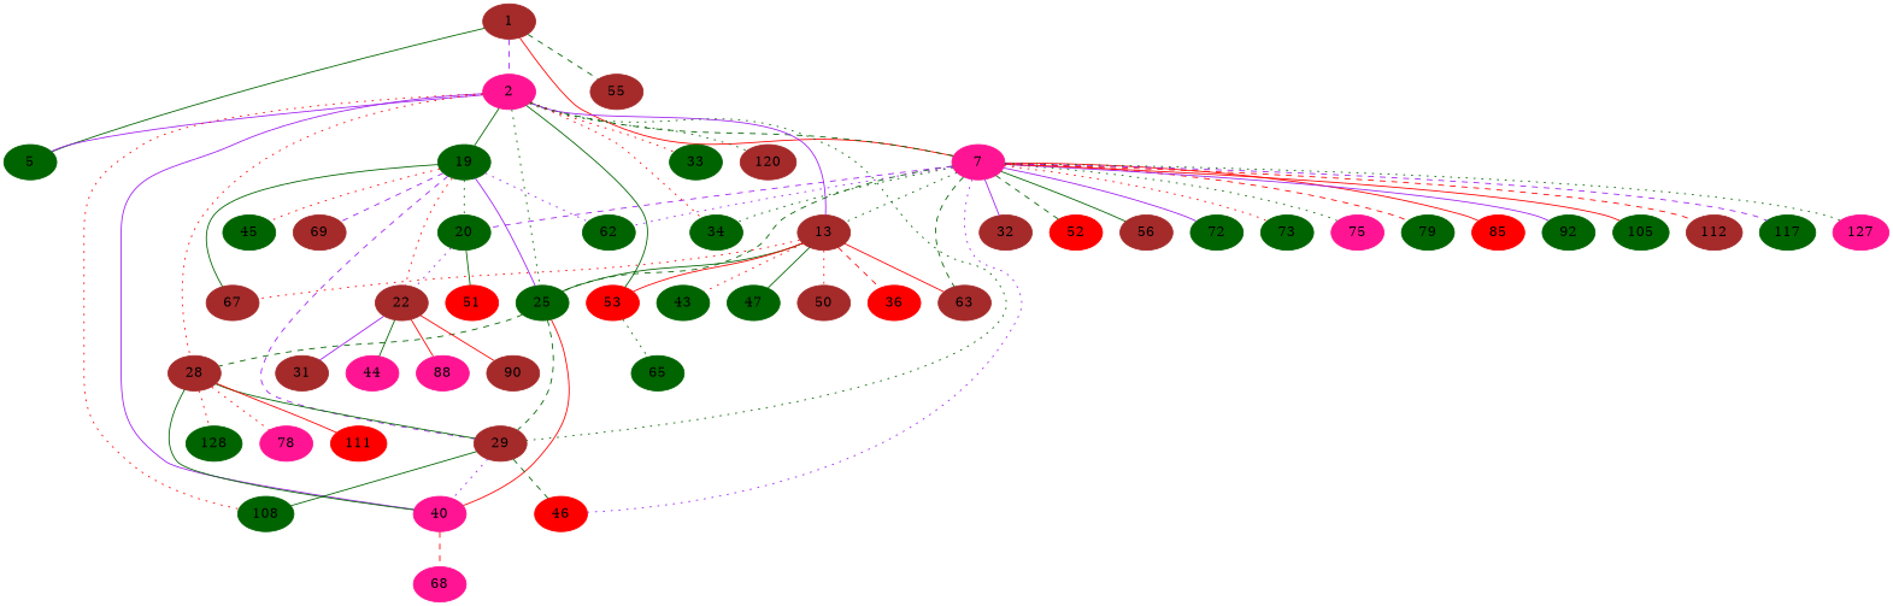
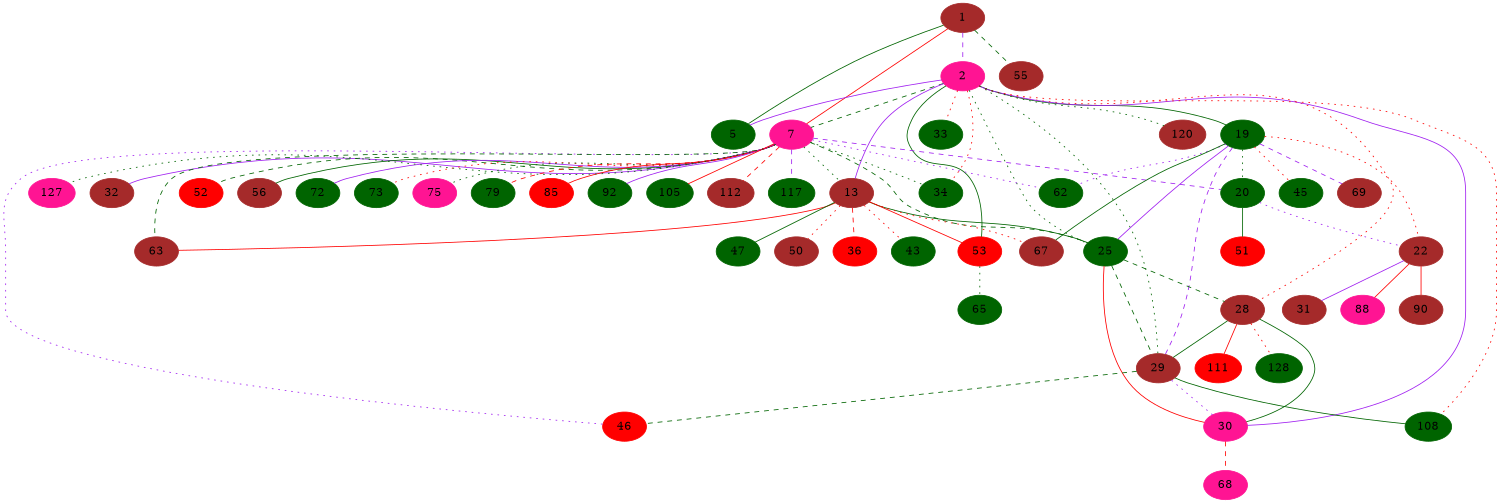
  graph {
    node [color=darkgreen style=filled]
    edge [color=darkgreen style=solid]
    1 [color=brown super="+6+106+4"]
    2 [color=deeppink super="+3+83"]
    5 [super="+35+101+124+91"]
    7 [color=deeppink super="+16+9+77+97+81+12+11+59+64+8+61"]
    55 [color=brown]
    13 [color=brown super="+17+15+116+104+48+58+14"]
    19 [super="+103+98+80+23+24"]
    25 [super="+27+57"]
    28 [color=brown]
    29 [color=brown]
-   30 [color=deeppink super="+39" label=40]
+   30 [color=deeppink super="+39"]
    33
    34 [super="+115"]
    53 [color=red]
    108
    120 [color=brown]
    20 [super="+42+21"]
    32 [color=brown]
    46 [color=red]
    52 [color=red]
    56 [color=brown]
    62 [super="+66"]
    63 [color=brown]
    72
    73
    75 [color=deeppink]
    79
    85 [color=red]
    92 [super="+107+114"]
    105
    112 [color=brown]
    117
    127 [color=deeppink]
    36 [color=red]
    43
    47
    50 [color=brown]
    67 [color=brown super="+119"]
    22 [color=brown]
    45
    69 [color=brown]
-   78 [color=deeppink]
    111 [color=red]
    128
    68 [color=deeppink]
    65
    51 [color=red]
    31 [color=brown]
-   44 [color=deeppink super="+54"]
    n50 [color=deeppink label=88]
    90 [color=brown]
    1 -- 2 [color=purple style=dashed weight=6]
    1 -- 5 [weight=3]
    1 -- 7 [color=red]
    1 -- 55 [style=dashed]
    2 -- 5 [color=purple weight=2]
    2 -- 7 [style=dashed]
    2 -- 13 [color=purple]
    2 -- 19
    2 -- 25 [style=dotted weight=2]
    2 -- 28 [color=red style=dotted]
    2 -- 29 [style=dotted]
    2 -- 30 [color=purple weight=2]
    2 -- 33 [color=red style=dotted]
    2 -- 34 [color=red style=dotted]
    2 -- 53
    2 -- 108 [color=red style=dotted]
    2 -- 120 [style=dotted]
    7 -- 13 [style=dotted weight=5]
    7 -- 25 [style=dashed]
    7 -- 34 [style=dotted]
    7 -- 20 [color=purple style=dashed weight=2]
    7 -- 32 [color=purple weight=2]
    7 -- 46 [color=purple style=dotted]
    7 -- 52 [style=dashed]
    7 -- 56
    7 -- 62 [color=purple style=dotted]
    7 -- 63 [style=dashed weight=2]
    7 -- 72 [color=purple]
    7 -- 73 [color=red style=dotted weight=2]
    7 -- 75 [style=dotted]
    7 -- 79 [color=red style=dashed]
    7 -- 85 [color=red]
    7 -- 92 [color=purple]
    7 -- 105 [color=red]
    7 -- 112 [color=red style=dashed]
    7 -- 117 [color=purple style=dashed]
    7 -- 127 [style=dotted]
    13 -- 25
    13 -- 53 [color=red]
    13 -- 63 [color=red]
    13 -- 36 [color=red style=dashed]
    13 -- 43 [color=red style=dotted]
    13 -- 47
    13 -- 50 [color=red style=dotted]
    13 -- 67 [color=red style=dotted]
    19 -- 25 [color=purple]
    19 -- 29 [color=purple style=dashed]
    19 -- 20 [style=dotted weight=6]
    19 -- 62 [color=purple style=dotted]
    19 -- 67
    19 -- 22 [color=red style=dotted weight=3]
    19 -- 45 [color=red style=dotted]
    19 -- 69 [color=purple style=dashed]
    25 -- 28 [style=dashed weight=2]
    25 -- 29 [style=dashed weight=2]
    25 -- 30 [color=red weight=2]
    28 -- 29
    28 -- 30
-   28 -- 78 [color=red style=dotted]
    28 -- 111 [color=red]
    28 -- 128 [color=red style=dotted]
    29 -- 30 [color=purple style=dotted]
    29 -- 108
    29 -- 46 [style=dashed]
    30 -- 68 [color=red style=dashed]
    53 -- 65 [style=dotted]
    20 -- 22 [color=purple style=dotted weight=2]
    20 -- 51
    22 -- 31 [color=purple]
-   22 -- 44
    22 -- n50 [color=red]
    22 -- 90 [color=red]
  }
